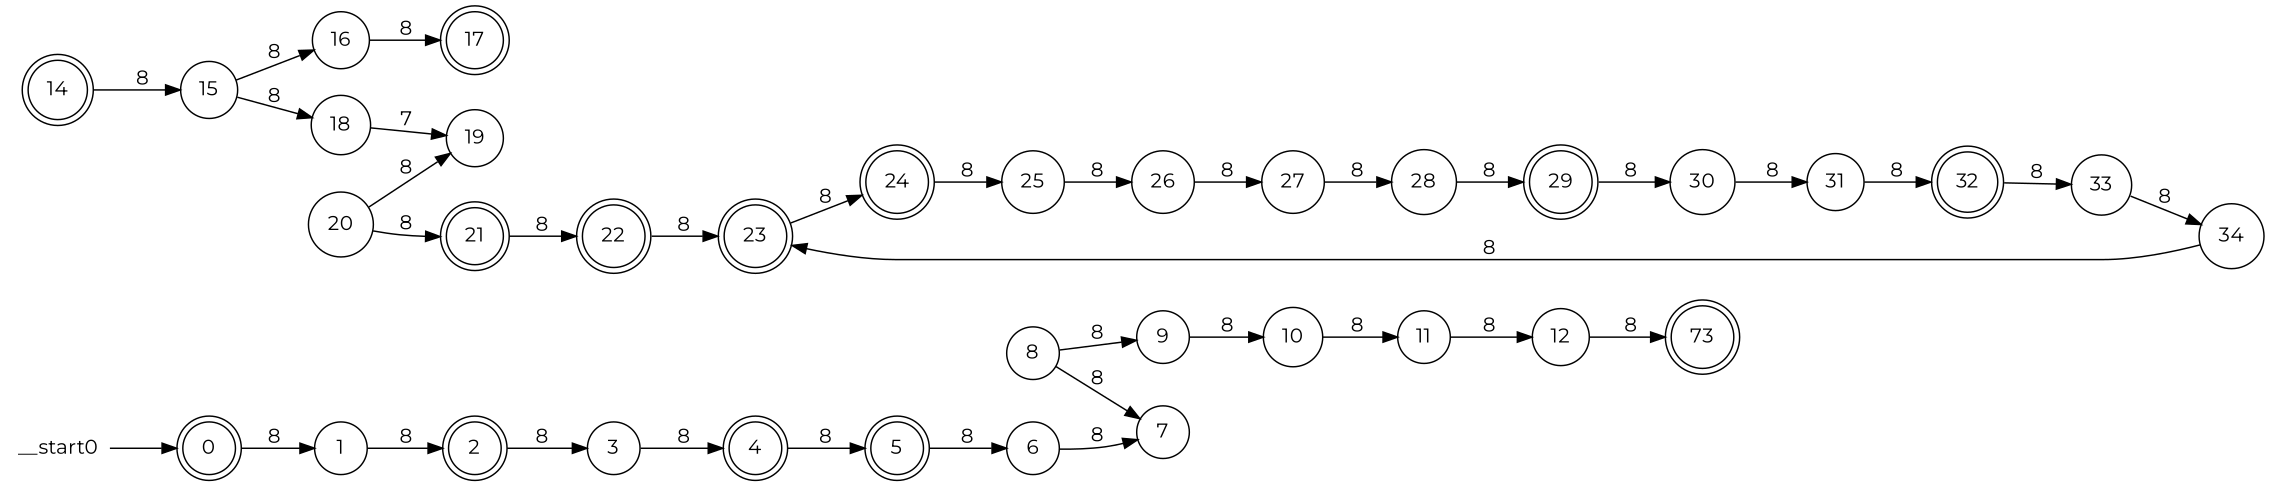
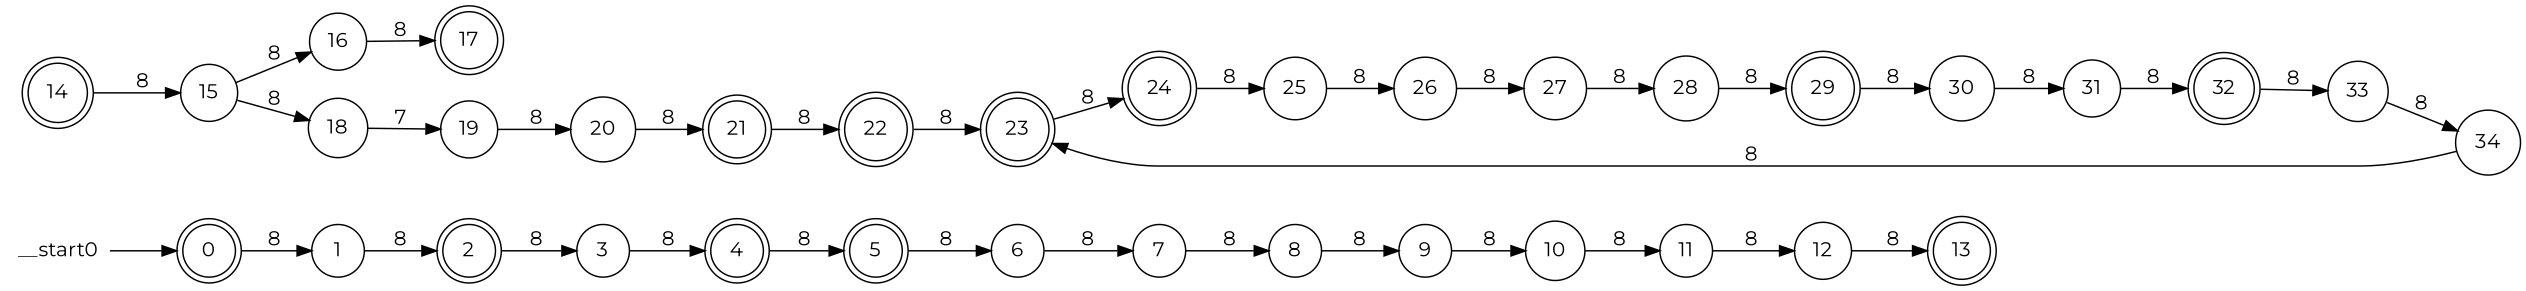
  digraph {
    fontname=Montserrat
    rankdir=LR
    node [fontname=Montserrat shape=circle]
    edge [fontname=Montserrat]
    n1 [label=0 shape=doublecircle]
    n2 [label=1]
    n3 [label=2 shape=doublecircle]
    n4 [label=3]
    n5 [label=4 shape=doublecircle]
    n6 [label=5 shape=doublecircle]
    n7 [label=6]
    n8 [label=7]
    n9 [label=8]
    n10 [label=9]
    n11 [label=10]
    n12 [label=11]
    n13 [label=12]
-   n14 [label=73 shape=doublecircle]
+   n14 [label=13 shape=doublecircle]
    n15 [label=14 shape=doublecircle]
    n16 [label=15]
    n17 [label=16]
    n18 [label=18]
    n19 [label=17 shape=doublecircle]
    n20 [label=19]
    n21 [label=20]
    n22 [label=21 shape=doublecircle]
    n23 [label=22 shape=doublecircle]
    n24 [label=23 shape=doublecircle]
    n25 [label=24 shape=doublecircle]
    n26 [label=25]
    n27 [label=26]
    n28 [label=27]
    n29 [label=28]
    n30 [label=29 shape=doublecircle]
    n31 [label=30]
    n32 [label=31]
    n33 [label=32 shape=doublecircle]
    n34 [label=33]
    n35 [label=34]
    __start0 [height=0 shape=none width=0]
    n1 -> n2 [label=8]
    n2 -> n3 [label=8]
    n3 -> n4 [label=8]
    n4 -> n5 [label=8]
    n5 -> n6 [label=8]
    n6 -> n7 [label=8]
    n7 -> n8 [label=8]
-   n9 -> n8 [label=8]
+   n8 -> n9 [label=8]
    n9 -> n10 [label=8]
    n10 -> n11 [label=8]
    n11 -> n12 [label=8]
    n12 -> n13 [label=8]
    n13 -> n14 [label=8]
    n15 -> n16 [label=8]
    n16 -> n17 [label=8]
    n16 -> n18 [label=8]
    n17 -> n19 [label=8]
    n18 -> n20 [label=7]
-   n21 -> n20 [label=8]
+   n20 -> n21 [label=8]
    n21 -> n22 [label=8]
    n22 -> n23 [label=8]
    n23 -> n24 [label=8]
    n24 -> n25 [label=8]
    n25 -> n26 [label=8]
    n26 -> n27 [label=8]
    n27 -> n28 [label=8]
    n28 -> n29 [label=8]
    n29 -> n30 [label=8]
    n30 -> n31 [label=8]
    n31 -> n32 [label=8]
    n32 -> n33 [label=8]
    n33 -> n34 [label=8]
    n34 -> n35 [label=8]
    n35 -> n24 [label=8]
    __start0 -> n1
  }
